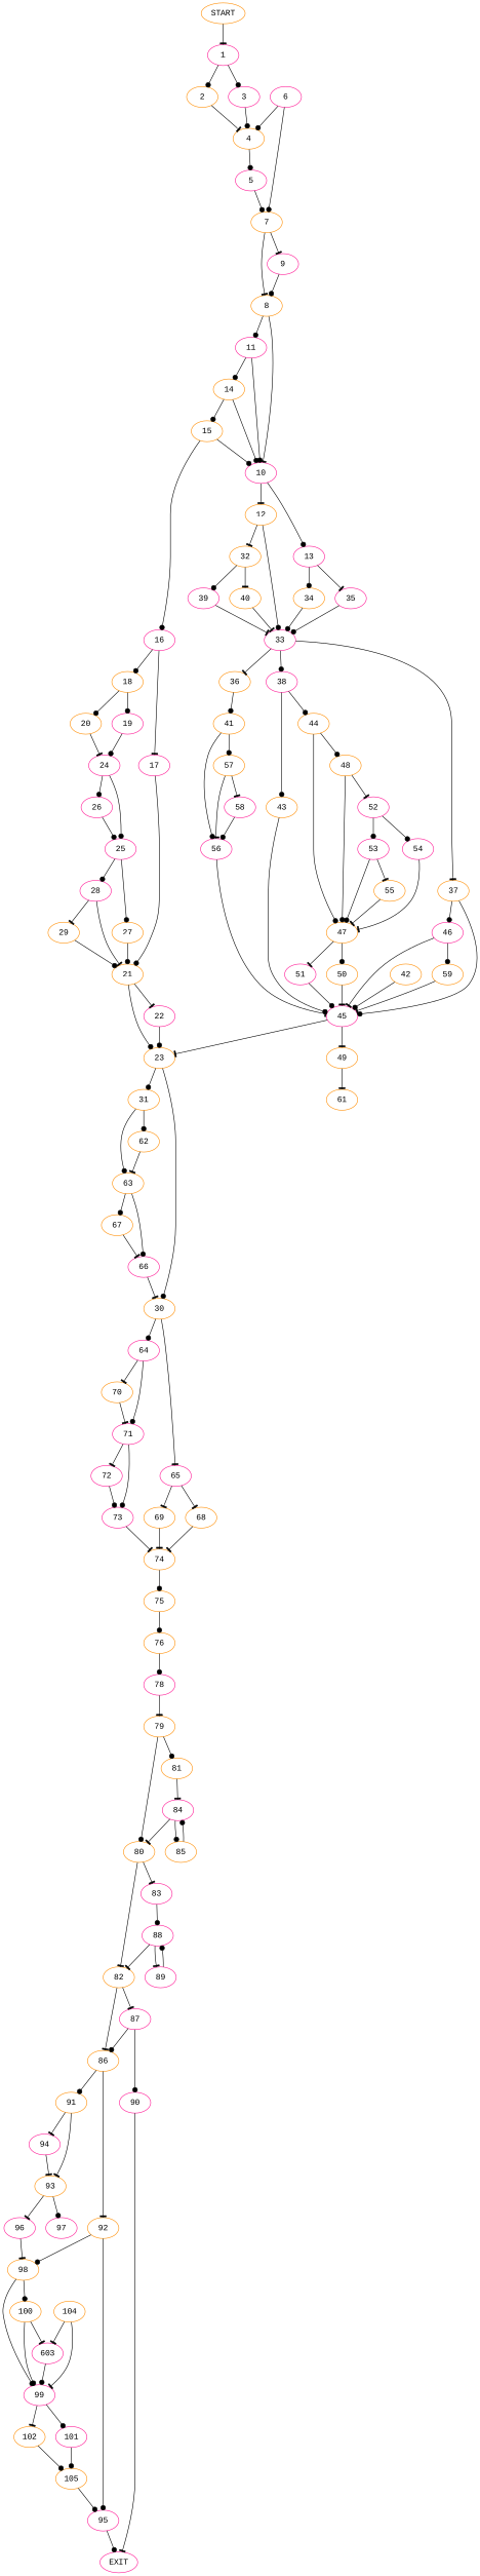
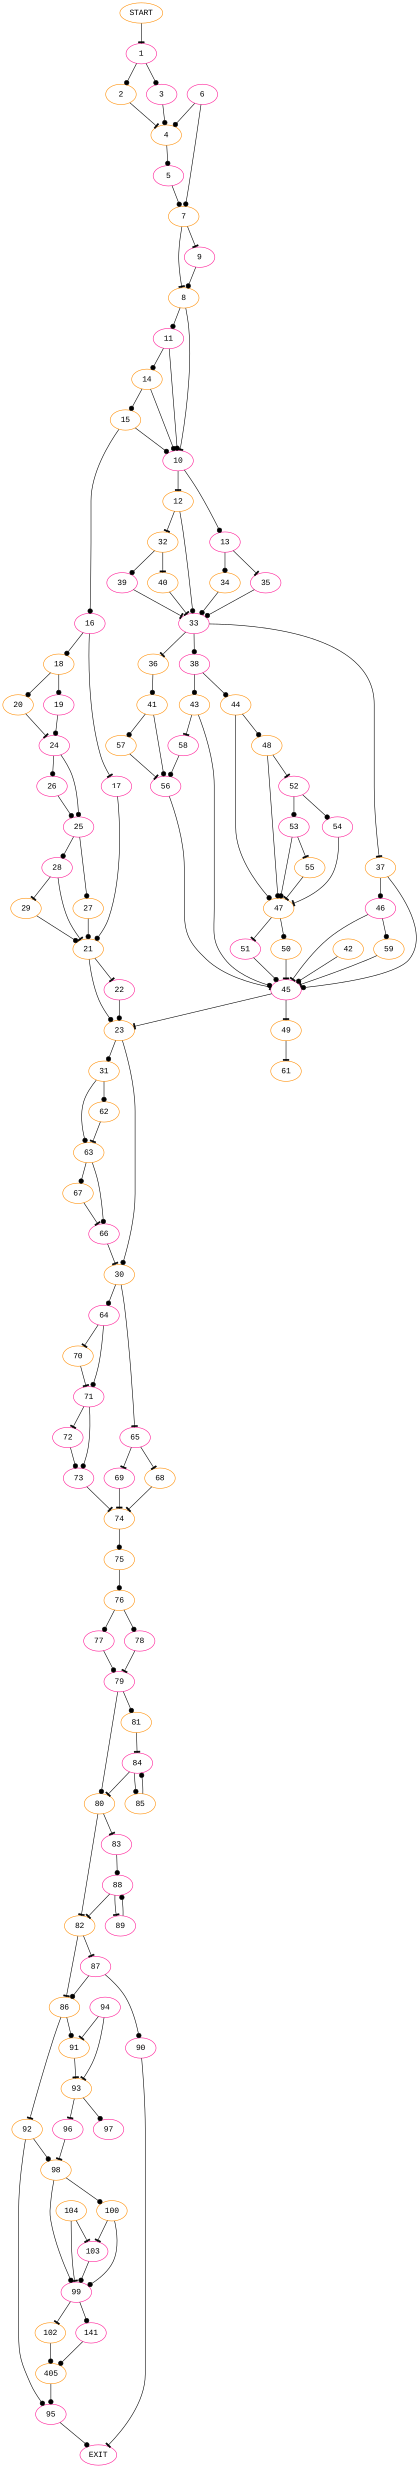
  digraph {
    fontname="Liberation Mono"
    node [color=darkorange fontname="Liberation Mono"]
    edge [arrowhead=dot fontname="Liberation Mono"]
    n1 [label=START]
    1 [color=deeppink]
    2
    3 [color=deeppink]
    n5 [color=deeppink label=EXIT]
    4
    5 [color=deeppink]
    7
    6 [color=deeppink]
    8
    9 [color=deeppink]
    10 [color=deeppink]
    11 [color=deeppink]
    12
    13 [color=deeppink]
    14
    32
    33 [color=deeppink]
    34
    35 [color=deeppink]
    15
    39 [color=deeppink]
    40
    36
    37
    38 [color=deeppink]
    16 [color=deeppink]
    17 [color=deeppink]
    18
    21
    19 [color=deeppink]
    20
    22 [color=deeppink]
    23
    24 [color=deeppink]
    25 [color=deeppink]
    26 [color=deeppink]
    30
    31
    64 [color=deeppink]
    65 [color=deeppink]
    62
    63
    27
    28 [color=deeppink]
    29
    70
    71 [color=deeppink]
    68
-   69
+   69 [color=deeppink]
    66 [color=deeppink]
    67
    41
    45 [color=deeppink]
    46 [color=deeppink]
    43
    44
    56 [color=deeppink]
    57
    42
    49
    59
    47
    48
    58 [color=deeppink]
    50
    51 [color=deeppink]
    52 [color=deeppink]
    61
    53 [color=deeppink]
    54 [color=deeppink]
    55
    72 [color=deeppink]
    73 [color=deeppink]
    74
    75
    76
+   77 [color=deeppink]
    78 [color=deeppink]
-   79
+   79 [color=deeppink]
    80
    81
    82
    83 [color=deeppink]
    84 [color=deeppink]
    86
    87 [color=deeppink]
    88 [color=deeppink]
    85
    91
    92
    90 [color=deeppink]
    89 [color=deeppink]
    93
    94 [color=deeppink]
    95 [color=deeppink]
    98
    96 [color=deeppink]
    97 [color=deeppink]
    99 [color=deeppink]
    100
-   101 [color=deeppink]
+   101 [color=deeppink label=141]
    102
-   103 [color=deeppink label=603]
-   105
+   103 [color=deeppink]
+   105 [label=405]
    104
    n1 -> 1 [arrowhead=tee]
    1 -> 2
    1 -> 3
    2 -> 4 [arrowhead=tee]
    3 -> 4
    4 -> 5
    5 -> 7
    7 -> 8 [arrowhead=tee]
    7 -> 9 [arrowhead=tee]
    6 -> 4
    6 -> 7
    8 -> 10 [arrowhead=tee]
    8 -> 11
    9 -> 8
    10 -> 12 [arrowhead=tee]
    10 -> 13
    11 -> 10
    11 -> 14
    12 -> 32 [arrowhead=tee]
    12 -> 33
    13 -> 34
    13 -> 35 [arrowhead=tee]
    14 -> 10
    14 -> 15
    32 -> 39
    32 -> 40 [arrowhead=tee]
    33 -> 36 [arrowhead=tee]
    33 -> 37 [arrowhead=tee]
    33 -> 38
    34 -> 33
    35 -> 33
    15 -> 10
    15 -> 16
    39 -> 33 [arrowhead=tee]
    40 -> 33 [arrowhead=tee]
    36 -> 41
    37 -> 45
    37 -> 46
    38 -> 43
    38 -> 44
    16 -> 17 [arrowhead=tee]
    16 -> 18
    17 -> 21
    18 -> 19
    18 -> 20
    21 -> 22 [arrowhead=tee]
    21 -> 23
    19 -> 24
    20 -> 24 [arrowhead=tee]
    22 -> 23
    23 -> 30
    23 -> 31
    24 -> 25
    24 -> 26
    25 -> 27
    25 -> 28
    26 -> 25
    30 -> 64
    30 -> 65 [arrowhead=tee]
    31 -> 62
    31 -> 63
    64 -> 70 [arrowhead=tee]
    64 -> 71
    65 -> 68 [arrowhead=tee]
    65 -> 69 [arrowhead=tee]
    62 -> 63 [arrowhead=tee]
    63 -> 66
    63 -> 67
    27 -> 21
    28 -> 21 [arrowhead=tee]
    28 -> 29 [arrowhead=tee]
    29 -> 21
    70 -> 71 [arrowhead=tee]
    71 -> 72 [arrowhead=tee]
    71 -> 73
    68 -> 74 [arrowhead=tee]
    69 -> 74 [arrowhead=tee]
    66 -> 30 [arrowhead=tee]
    67 -> 66 [arrowhead=tee]
    41 -> 56
    41 -> 57
    45 -> 23 [arrowhead=tee]
    45 -> 49 [arrowhead=tee]
    46 -> 45 [arrowhead=tee]
    46 -> 59
    43 -> 45
    44 -> 47
    44 -> 48
    56 -> 45 [arrowhead=tee]
    57 -> 56 [arrowhead=tee]
-   57 -> 58 [arrowhead=tee]
+   43 -> 58 [arrowhead=tee]
    42 -> 45
    49 -> 61 [arrowhead=tee]
    59 -> 45 [arrowhead=tee]
    47 -> 50
    47 -> 51 [arrowhead=tee]
    48 -> 47
    48 -> 52 [arrowhead=tee]
    58 -> 56
    50 -> 45 [arrowhead=tee]
    51 -> 45
    52 -> 53
    52 -> 54
    53 -> 47
    53 -> 55 [arrowhead=tee]
    54 -> 47 [arrowhead=tee]
    55 -> 47 [arrowhead=tee]
    72 -> 73
    73 -> 74 [arrowhead=tee]
    74 -> 75
    75 -> 76
+   76 -> 77
    76 -> 78
+   77 -> 79
    78 -> 79 [arrowhead=tee]
    79 -> 80
    79 -> 81
    80 -> 82 [arrowhead=tee]
    80 -> 83 [arrowhead=tee]
    81 -> 84 [arrowhead=tee]
    82 -> 86 [arrowhead=tee]
    82 -> 87 [arrowhead=tee]
    83 -> 88
    84 -> 80 [arrowhead=tee]
    84 -> 85
    86 -> 91
    86 -> 92 [arrowhead=tee]
    87 -> 86
    87 -> 90
    88 -> 82 [arrowhead=tee]
    88 -> 89 [arrowhead=tee]
    85 -> 84
    91 -> 93 [arrowhead=tee]
-   91 -> 94 [arrowhead=tee]
+   94 -> 91 [arrowhead=tee]
    92 -> 95
    92 -> 98
    90 -> n5 [arrowhead=tee]
    89 -> 88
    93 -> 96 [arrowhead=tee]
    93 -> 97
    94 -> 93 [arrowhead=tee]
    95 -> n5
    98 -> 99
    98 -> 100
    96 -> 98 [arrowhead=tee]
    99 -> 101
    99 -> 102 [arrowhead=tee]
    100 -> 99
    100 -> 103 [arrowhead=tee]
    101 -> 105
    102 -> 105
    103 -> 99
    105 -> 95
    104 -> 99 [arrowhead=tee]
    104 -> 103 [arrowhead=tee]
  }
